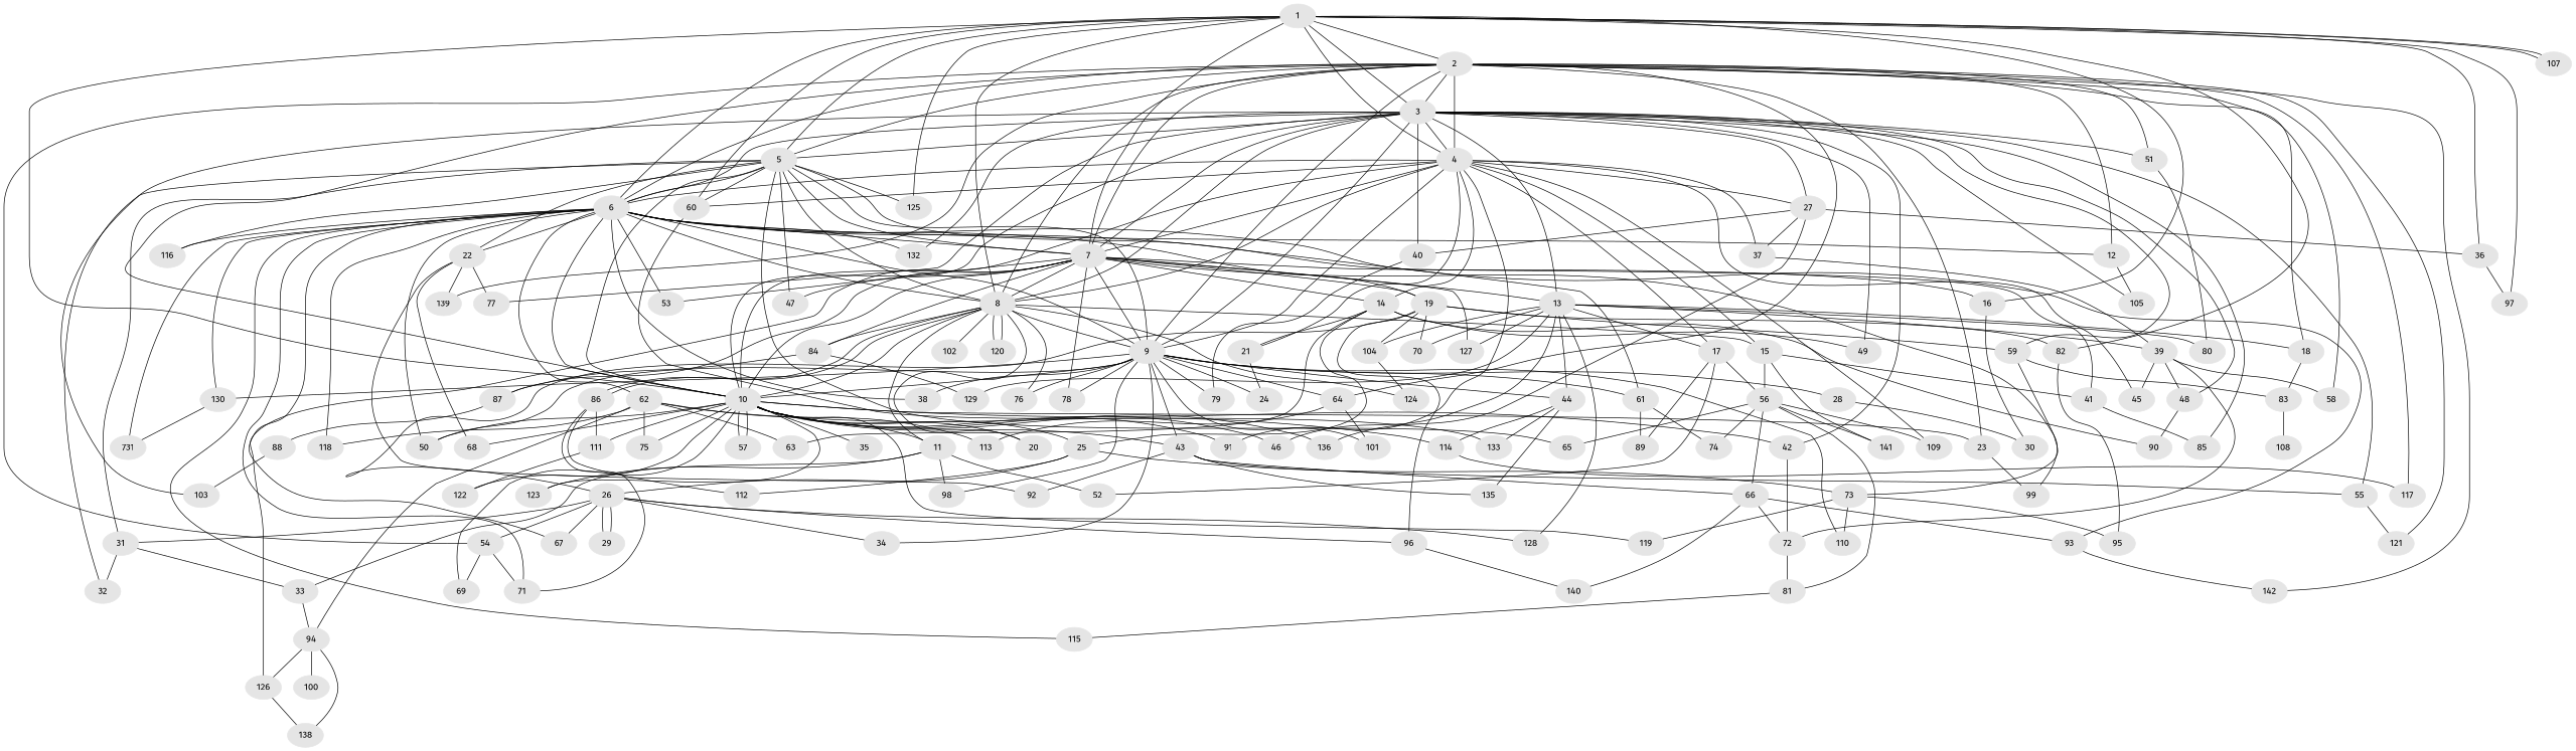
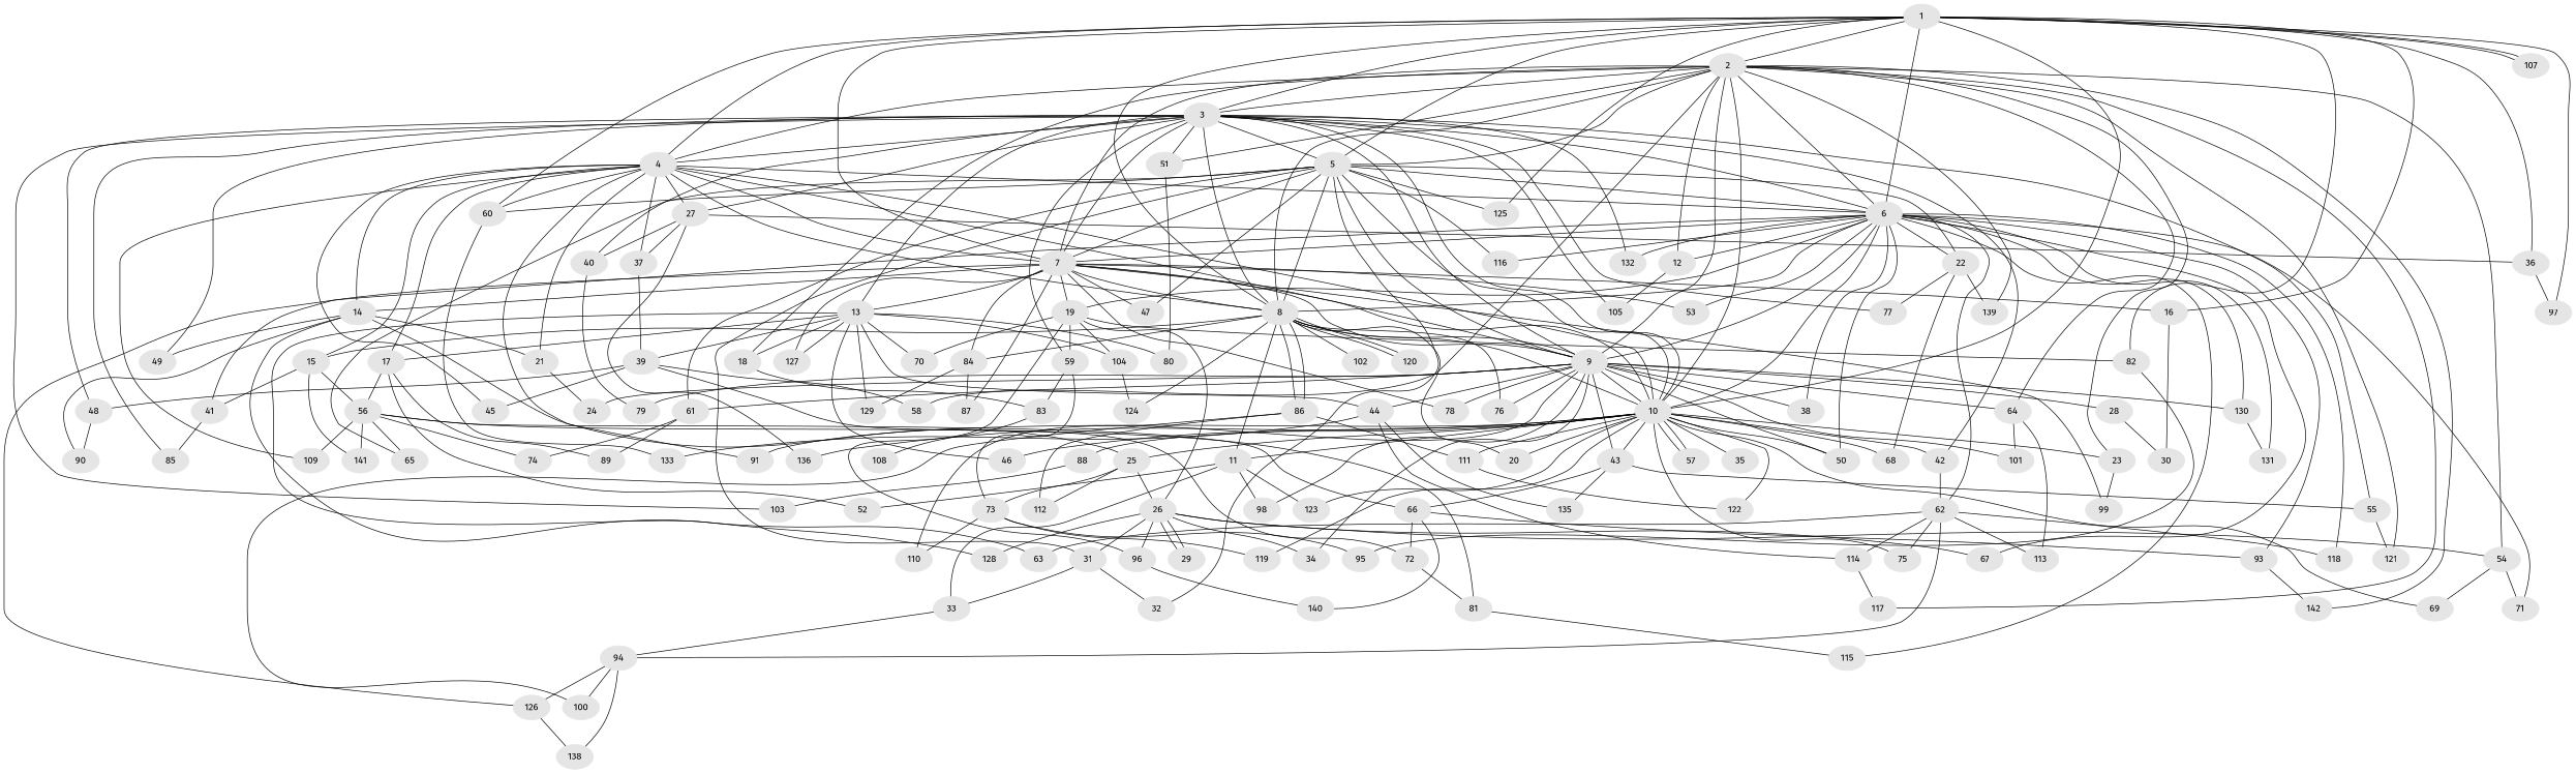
  graph {
    fontname="Fira Sans"
    node [color=gray90 fontname="Fira Sans" style=filled]
    edge [fontname="Fira Sans"]
    1
    2
    3
    4
    5
    6
    7
    8
    10
    16
    36
    60
    82
    97
    107
    125
    9
    12
    18
    23
    51
    54
    58
    64
    117
    121
    139
    142
    105
    13
    27
    40
    42
    48
    49
    55
    59
    77
    85
    103
    132
    14
    15
    17
    21
    37
    45
    91
    109
    22
    31
    32
    47
    61
    65
    116
    19
    38
    41
    50
    53
    62
    67
    71
    93
    115
    118
    130
-   131 [label=731]
+   131
    78
    84
    87
    99
    126
    127
    11
    20
    76
    86
    102
    120
    124
    24
    28
    34
    43
    44
    79
    98
    101
    110
    35
    25
    46
    57
    68
    69
    75
    88
    111
    119
    122
    123
    136
    30
    133
    95
    83
    80
    113
    39
    70
    104
    128
    129
    90
    73
    63
    56
    141
    52
    89
-   92
    33
    74
    26
    96
    94
    114
    138
    112
    100
    66
    135
    72
    81
    108
    29
    140
    1 -- 2
    1 -- 3
    1 -- 4
    1 -- 5
    1 -- 6
    1 -- 7
    1 -- 8
    1 -- 10
    1 -- 16
    1 -- 36
    1 -- 60
    1 -- 82
    1 -- 97
    1 -- 107
    1 -- 107
    1 -- 125
    2 -- 3
    2 -- 4
    2 -- 5
    2 -- 6
    2 -- 7
    2 -- 8
    2 -- 10
    2 -- 9
    2 -- 12
    2 -- 18
    2 -- 23
    2 -- 51
    2 -- 54
    2 -- 58
    2 -- 64
    2 -- 117
    2 -- 121
    2 -- 139
    2 -- 142
    3 -- 4
    3 -- 5
    3 -- 6
    3 -- 7
    3 -- 8
    3 -- 10
    3 -- 9
    3 -- 51
    3 -- 105
    3 -- 13
    3 -- 27
    3 -- 40
    3 -- 42
    3 -- 48
    3 -- 49
    3 -- 55
    3 -- 59
    3 -- 77
    3 -- 85
    3 -- 103
    3 -- 132
    4 -- 6
    4 -- 7
    4 -- 8
    4 -- 10
    4 -- 60
    4 -- 9
    4 -- 27
    4 -- 14
    4 -- 15
    4 -- 17
    4 -- 21
    4 -- 37
    4 -- 45
    4 -- 91
    4 -- 109
    5 -- 6
    5 -- 7
    5 -- 8
    5 -- 10
    5 -- 60
    5 -- 125
    5 -- 9
    5 -- 22
    5 -- 31
    5 -- 32
    5 -- 47
    5 -- 61
    5 -- 65
    5 -- 116
    6 -- 7
    6 -- 8
    6 -- 10
    6 -- 9
    6 -- 12
    6 -- 132
    6 -- 22
    6 -- 116
    6 -- 19
    6 -- 38
    6 -- 41
    6 -- 50
    6 -- 53
    6 -- 62
    6 -- 67
    6 -- 71
    6 -- 93
    6 -- 115
    6 -- 118
    6 -- 130
    6 -- 131
    7 -- 8
    7 -- 10
    7 -- 16
    7 -- 9
    7 -- 13
    7 -- 14
    7 -- 47
    7 -- 19
    7 -- 53
    7 -- 78
    7 -- 84
    7 -- 87
    7 -- 99
    7 -- 126
    7 -- 127
    8 -- 10
    8 -- 9
    8 -- 15
    8 -- 84
    8 -- 11
    8 -- 20
    8 -- 76
    8 -- 86
    8 -- 86
    8 -- 102
    8 -- 120
    8 -- 120
    8 -- 124
    10 -- 23
    10 -- 42
    10 -- 91
    10 -- 50
    10 -- 11
    10 -- 20
    10 -- 43
    10 -- 35
    10 -- 25
    10 -- 46
    10 -- 57
    10 -- 57
    10 -- 68
    10 -- 69
    10 -- 75
-   87 -- 88
+   10 -- 88
    10 -- 111
    10 -- 119
    10 -- 122
    10 -- 123
    10 -- 136
    16 -- 30
    36 -- 97
    60 -- 133
    82 -- 95
    9 -- 10
    9 -- 64
    9 -- 61
    9 -- 38
    9 -- 50
    9 -- 130
    9 -- 78
    9 -- 76
    9 -- 24
    9 -- 28
    9 -- 34
    9 -- 43
    9 -- 44
    9 -- 79
    9 -- 98
    9 -- 101
    9 -- 110
    12 -- 105
    18 -- 83
    23 -- 99
    51 -- 80
    54 -- 71
    54 -- 69
    64 -- 101
    64 -- 113
    13 -- 18
    13 -- 17
    13 -- 127
    13 -- 44
    13 -- 46
    13 -- 80
    13 -- 39
    13 -- 70
    13 -- 104
    13 -- 128
    13 -- 129
    27 -- 36
    27 -- 40
    27 -- 37
    27 -- 136
    40 -- 79
-   42 -- 72
+   42 -- 62
    48 -- 90
    55 -- 121
    59 -- 83
    59 -- 73
    14 -- 49
    14 -- 21
    14 -- 25
    14 -- 90
    14 -- 63
    15 -- 41
    15 -- 56
    15 -- 141
    17 -- 56
    17 -- 52
    17 -- 89
    21 -- 24
    37 -- 39
    22 -- 139
    22 -- 77
    22 -- 68
-   22 -- 92
    31 -- 32
    31 -- 33
    61 -- 89
    61 -- 74
    19 -- 82
    19 -- 59
    19 -- 70
    19 -- 104
    19 -- 26
    19 -- 96
    41 -- 85
    62 -- 118
    62 -- 75
    62 -- 113
    62 -- 63
    62 -- 94
    62 -- 114
    93 -- 142
    130 -- 131
    84 -- 87
    84 -- 129
    126 -- 138
    11 -- 98
    11 -- 123
    11 -- 52
    11 -- 33
    86 -- 111
    86 -- 112
-   86 -- 71
+   86 -- 100
    28 -- 30
    43 -- 55
-   43 -- 92
    43 -- 66
    43 -- 135
    44 -- 133
    44 -- 114
    44 -- 135
    25 -- 73
    25 -- 26
    25 -- 112
    88 -- 103
    111 -- 122
    83 -- 108
    39 -- 58
    39 -- 48
    39 -- 45
    39 -- 72
    104 -- 124
    73 -- 110
    73 -- 119
    73 -- 95
    56 -- 109
    56 -- 65
    56 -- 141
    56 -- 74
    56 -- 66
    56 -- 81
    33 -- 94
    26 -- 54
    26 -- 31
    26 -- 67
    26 -- 34
    26 -- 128
    26 -- 96
    26 -- 29
    26 -- 29
    96 -- 140
    94 -- 126
    94 -- 138
    94 -- 100
    114 -- 117
    66 -- 93
    66 -- 72
    66 -- 140
    72 -- 81
    81 -- 115
  }
